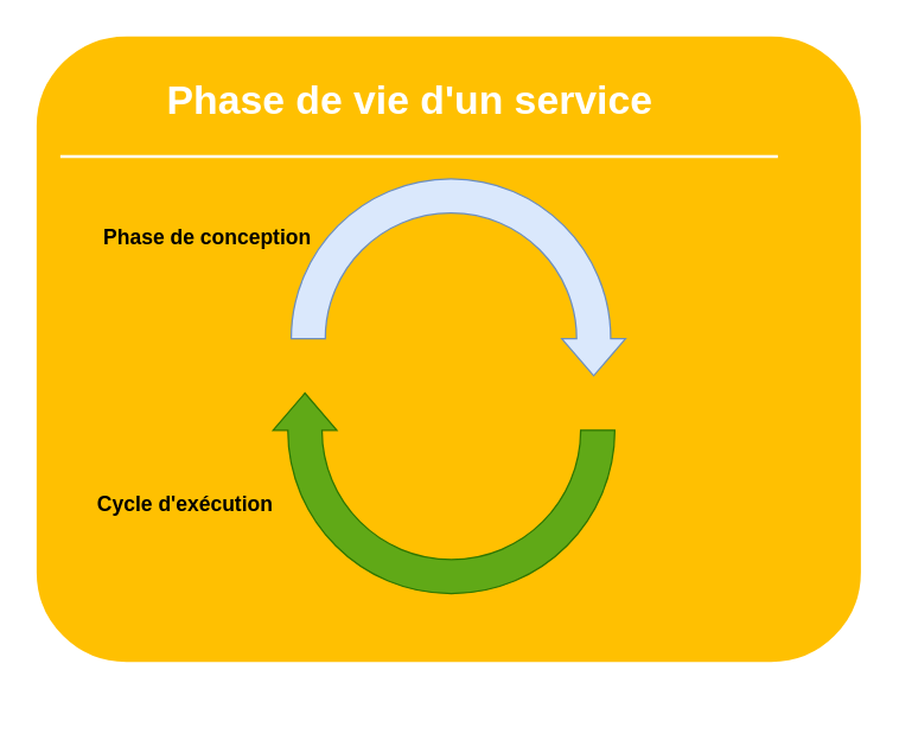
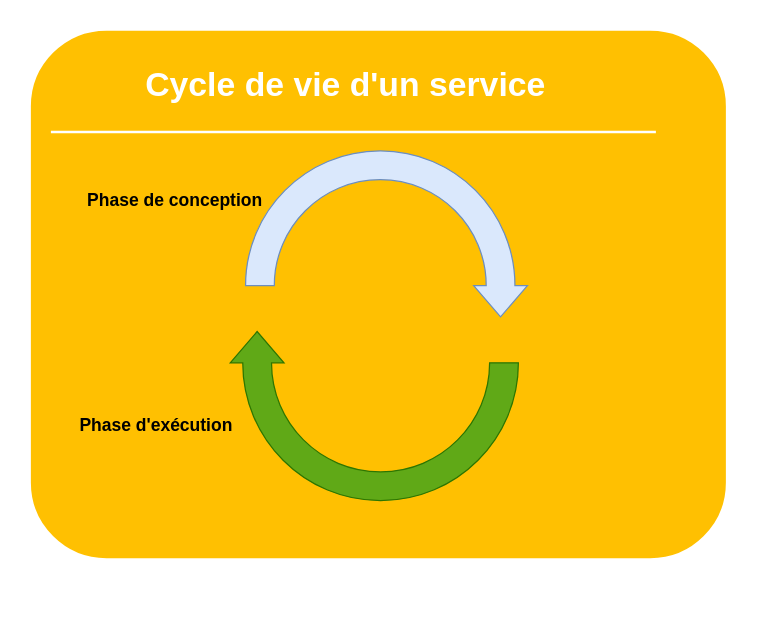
  <mxCell id="0" />
  <mxCell id="1" parent="0" />
  <mxCell id="2" value="" style="whiteSpace=wrap;html=1;rounded=1;shadow=0;strokeWidth=8;fontSize=20;align=center;fillColor=#FFC001;strokeColor=#FFFFFF;" parent="1" vertex="1"><mxGeometry x="20" y="20" width="564" height="430" as="geometry" /></mxCell>
- <mxCell id="3" value="Phase de vie d'un service" style="text;html=1;strokeColor=none;fillColor=none;align=center;verticalAlign=middle;whiteSpace=wrap;rounded=0;shadow=0;fontSize=27;fontColor=#FFFFFF;fontStyle=1" parent="1" vertex="1"><mxGeometry x="34" y="40" width="484" height="55" as="geometry" /></mxCell>
+ <mxCell id="3" value="Cycle de vie d'un service" style="text;html=1;strokeColor=none;fillColor=none;align=center;verticalAlign=middle;whiteSpace=wrap;rounded=0;shadow=0;fontSize=27;fontColor=#FFFFFF;fontStyle=1" parent="1" vertex="1"><mxGeometry x="34" y="40" width="484" height="55" as="geometry" /></mxCell>
  <mxCell id="4" value="" style="line;strokeWidth=2;html=1;rounded=0;shadow=0;fontSize=27;align=center;fillColor=none;strokeColor=#FFFFFF;" parent="1" vertex="1"><mxGeometry x="40" y="100" width="484" height="10" as="geometry" /></mxCell>
  <mxCell id="5" value="" style="html=1;shadow=0;dashed=0;align=center;verticalAlign=middle;shape=mxgraph.arrows2.uTurnArrow;dy=11.5;arrowHead=43;dx2=25;rotation=90;horizontal=0;labelPosition=center;verticalLabelPosition=middle;fillColor=#dae8fc;strokeColor=#6c8ebf;" vertex="1" parent="1"><mxGeometry x="278.5" y="37.5" width="60" height="225.5" as="geometry" /></mxCell>
  <mxCell id="6" value="" style="html=1;shadow=0;dashed=0;align=center;verticalAlign=middle;shape=mxgraph.arrows2.uTurnArrow;dy=11.5;arrowHead=43;dx2=25;rotation=90;direction=west;fillColor=#60a917;strokeColor=#2D7600;fontColor=#ffffff;" vertex="1" parent="1"><mxGeometry x="269" y="255" width="59.5" height="230.5" as="geometry" /></mxCell>
  <mxCell id="7" value="Phase de conception" style="text;strokeColor=none;fillColor=none;html=1;fontSize=14;fontStyle=1;verticalAlign=middle;align=center;" vertex="1" parent="1"><mxGeometry x="89" y="140.25" width="100" height="40" as="geometry" /></mxCell>
- <mxCell id="8" value="Cycle d'exécution" style="text;strokeColor=none;fillColor=none;html=1;fontSize=14;fontStyle=1;verticalAlign=middle;align=center;" vertex="1" parent="1"><mxGeometry x="74" y="320" width="100" height="40" as="geometry" /></mxCell>
+ <mxCell id="8" value="Phase d'exécution" style="text;strokeColor=none;fillColor=none;html=1;fontSize=14;fontStyle=1;verticalAlign=middle;align=center;" vertex="1" parent="1"><mxGeometry x="74" y="320" width="100" height="40" as="geometry" /></mxCell>
